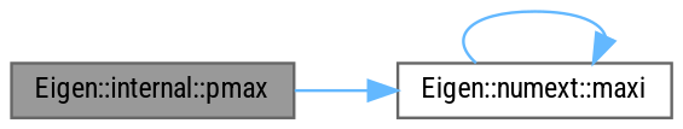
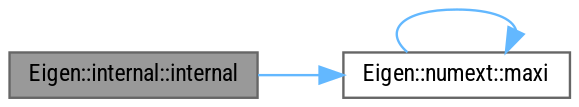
  digraph {
    rankdir=LR
    fontname="Roboto Condensed"
    node [fontname="Roboto Condensed" fontsize=10 shape=box style=filled]
    edge [color=steelblue1 fontname="Roboto Condensed" fontsize=10 labelfontname=Helvetica labelfontsize=10 style=solid]
-   n1 [color=gray40 fillcolor=grey60 fontcolor=black height=0.2 label="Eigen::internal::pmax" width=0.4]
+   n1 [color=gray40 fillcolor=grey60 fontcolor=black height=0.2 label="Eigen::internal::internal" width=0.4]
    n2 [color=grey40 fillcolor=white height=0.2 label="Eigen::numext::maxi" width=0.4]
    n1 -> n2
    n2 -> n2
  }
